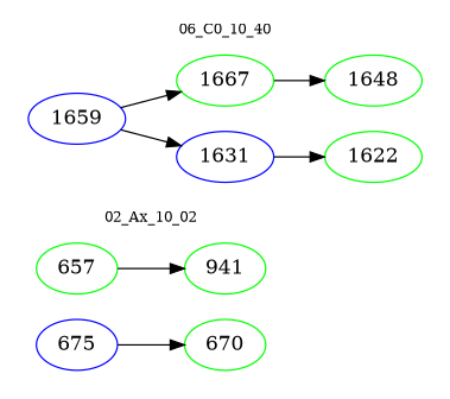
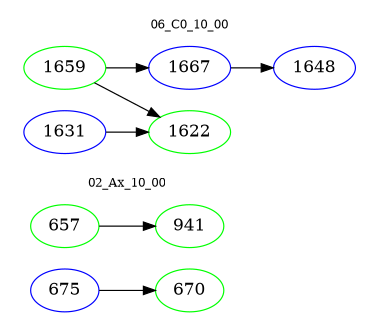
  digraph {
    rankdir=LR
    node [color=green]
    edge [color=black]
    n1 [label=657]
    n2 [color=blue label=675]
    n3 [label=941]
    n4 [label=670]
-   n5 [color=blue label=1659]
+   n5 [label=1659]
    n6 [color=blue label=1631]
-   n7 [label=1667]
+   n7 [color=blue label=1667]
    n8 [label=1622]
-   n9 [label=1648]
+   n9 [color=blue label=1648]
    subgraph cluster_1 {
      color=white
      fontsize=10
-     label="02_Ax_10_02"
+     label="02_Ax_10_00"
      n1
      n2
      n3
      n4
    }
    subgraph cluster_2 {
      color=white
      fontsize=10
-     label="06_C0_10_40"
+     label="06_C0_10_00"
      n5
      n6
      n7
      n8
      n9
    }
    n1 -> n3
    n2 -> n4
-   n5 -> n6
+   n5 -> n8
    n5 -> n7
    n6 -> n8
    n7 -> n9
  }
